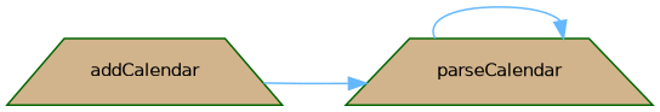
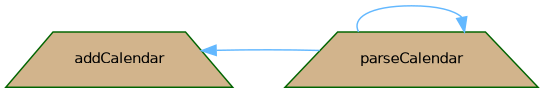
  digraph {
    rankdir=RL
    node [color=darkgreen fillcolor=tan fontname=Helvetica fontsize=10 shape=trapezium style=filled]
    edge [color=steelblue1 dir=back fontname=Helvetica fontsize=10 labelfontname=Helvetica labelfontsize=10 style=solid]
    n1 [fontcolor=black height=0.2 label=parseCalendar width=0.4]
    n2 [height=0.2 label=addCalendar width=0.4]
    n1 -> n1
-   n1 -> n2
+   n2 -> n1
  }
